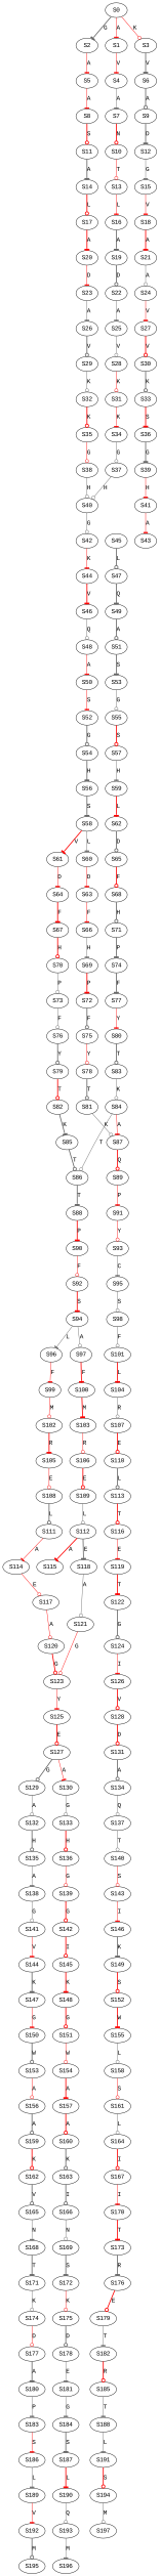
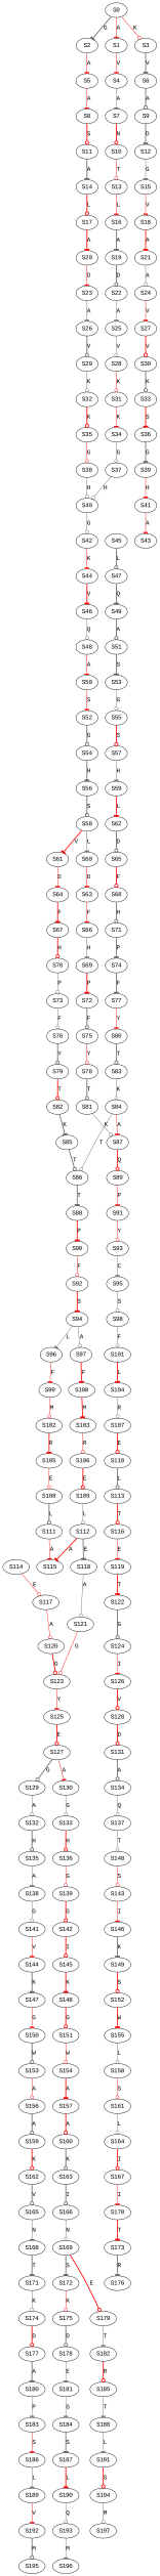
  strict digraph {
    fontname="Liberation Mono"
    node [fontname="Liberation Mono"]
    edge [arrowhead=odot color=red fontname="Liberation Mono" style=solid]
    S0
    S1
    S2
    S3
    S4
    S5
    S6
    S7
    S8
    S9
    S10
    S11
    S12
    S13
    S14
    S15
    S16
    S17
    S18
    S19
    S20
    S21
    S22
    S23
    S24
    S25
    S26
    S27
    S28
    S29
    S30
    S31
    S32
    S33
    S34
    S35
    S36
    S37
    S38
    S39
    S40
    S41
    S42
    S43
    S44
    S46
    S45
    S47
    S48
    S49
    S50
    S51
    S52
    S53
    S54
    S55
    S56
    S57
    S58
    S59
    S60
    S61
    S62
    S63
    S64
    S65
    S66
    S67
    S68
    S69
    S70
    S71
    S72
    S73
    S74
    S75
    S76
    S77
    S78
    S79
    S80
    S81
    S82
    S83
    S87
    S85
    S84
    S86
    S88
    S89
    S90
    S91
    S92
    S93
    S94
    S95
    S96
    S97
    S98
    S99
    S100
    S101
    S102
    S103
    S104
    S105
    S106
    S107
    S108
    S109
    S110
    S111
    S112
    S113
    S114
    S115
    S118
    S116
    S117
    S119
    S120
    S121
    S122
    S123
    S124
    S125
    S126
    S127
    S128
    S129
    S130
    S131
    S132
    S133
    S134
    S135
    S136
    S137
    S138
    S139
    S140
    S141
    S142
    S143
    S144
    S145
    S146
    S147
    S148
    S149
    S150
    S151
    S152
    S153
    S154
    S155
    S156
    S157
    S158
    S159
    S160
    S161
    S162
    S163
    S164
    S165
    S166
    S167
    S168
    S169
    S170
    S171
    S172
    S173
    S174
    S175
    S176
    S177
    S178
    S179
    S180
    S181
    S182
    S183
    S184
    S185
    S186
    S187
    S188
    S189
    S190
    S191
    S192
    S193
    S194
    S195
    S196
    S197
    S0 -> S1 [arrowhead=tee label=A]
    S0 -> S2 [arrowhead=tee color=gray40 label=G style=bold]
    S0 -> S3 [label=K]
    S1 -> S4 [arrowhead=tee label=V]
    S2 -> S5 [arrowhead=tee label=A]
    S3 -> S6 [arrowhead=tee color=gray40 label=V style=bold]
    S4 -> S7 [arrowhead=tee color=gray40 label=A]
    S5 -> S8 [arrowhead=tee label=A]
    S6 -> S9 [color=gray40 label=A style=bold]
    S7 -> S10 [label=N style=bold]
    S8 -> S11 [label=S style=bold]
    S9 -> S12 [arrowhead=tee color=gray40 label=D style=bold]
    S10 -> S13 [label=T]
    S11 -> S14 [arrowhead=tee color=gray40 label=A style=bold]
    S12 -> S15 [arrowhead=tee color=gray40 label=G]
    S13 -> S16 [arrowhead=tee label=L]
    S14 -> S17 [label=L style=bold]
    S15 -> S18 [arrowhead=tee label=V]
    S16 -> S19 [arrowhead=tee color=gray40 label=A style=bold]
    S17 -> S20 [arrowhead=tee label=A style=bold]
    S18 -> S21 [arrowhead=tee label=A style=bold]
    S19 -> S22 [color=gray40 label=D style=bold]
    S20 -> S23 [arrowhead=tee label=D]
    S21 -> S24 [color=gray40 label=A]
    S22 -> S25 [arrowhead=tee color=gray40 label=A]
    S23 -> S26 [arrowhead=tee color=gray40 label=A]
    S24 -> S27 [arrowhead=tee label=V]
    S25 -> S28 [color=gray40 label=V]
    S26 -> S29 [color=gray40 label=V style=bold]
    S27 -> S30 [label=V style=bold]
    S28 -> S31 [label=K]
    S29 -> S32 [color=gray40 label=K]
    S30 -> S33 [color=gray40 label=K style=bold]
    S31 -> S34 [arrowhead=tee label=K]
    S32 -> S35 [label=K style=bold]
    S33 -> S36 [arrowhead=tee label=S style=bold]
    S34 -> S37 [color=gray40 label=G]
    S35 -> S38 [label=G]
    S36 -> S39 [arrowhead=tee color=gray40 label=G style=bold]
    S37 -> S40 [color=gray40 label=H]
    S38 -> S40 [color=gray40 label=H]
    S39 -> S41 [arrowhead=tee label=H]
    S40 -> S42 [color=gray40 label=G]
    S41 -> S43 [arrowhead=tee label=A]
    S42 -> S44 [arrowhead=tee label=K]
    S44 -> S46 [arrowhead=tee label=V style=bold]
    S46 -> S48 [color=gray40 label=Q]
    S45 -> S47 [color=gray40 label=L style=bold]
    S47 -> S49 [arrowhead=tee color=gray40 label=Q style=bold]
    S48 -> S50 [arrowhead=tee label=A]
    S49 -> S51 [color=gray40 label=A style=bold]
    S50 -> S52 [arrowhead=tee label=S]
    S51 -> S53 [arrowhead=tee color=gray40 label=S style=bold]
    S52 -> S54 [color=gray40 label=G style=bold]
    S53 -> S55 [color=gray40 label=G]
    S54 -> S56 [arrowhead=tee color=gray40 label=H style=bold]
    S55 -> S57 [label=S style=bold]
-   S56 -> S58 [arrowhead=tee color=gray40 label=S style=bold]
+   S56 -> S58 [color=gray40 label=S style=bold]
    S57 -> S59 [arrowhead=tee color=gray40 label=H]
    S58 -> S60 [arrowhead=tee color=gray40 label=L]
    S58 -> S61 [arrowhead=tee label=V style=bold]
    S59 -> S62 [arrowhead=tee label=L style=bold]
    S60 -> S63 [arrowhead=tee label=D]
    S61 -> S64 [arrowhead=tee label=D]
    S62 -> S65 [color=gray40 label=D style=bold]
    S63 -> S66 [arrowhead=tee label=F]
    S64 -> S67 [arrowhead=tee label=F style=bold]
    S65 -> S68 [label=F style=bold]
    S66 -> S69 [arrowhead=tee color=gray40 label=H]
    S67 -> S70 [label=H style=bold]
    S68 -> S71 [color=gray40 label=H style=bold]
    S69 -> S72 [arrowhead=tee label=P style=bold]
    S70 -> S73 [color=gray40 label=P]
    S71 -> S74 [arrowhead=tee color=gray40 label=P style=bold]
    S72 -> S75 [color=gray40 label=F style=bold]
    S73 -> S76 [color=gray40 label=F]
    S74 -> S77 [arrowhead=tee color=gray40 label=F style=bold]
    S75 -> S78 [label=Y]
    S76 -> S79 [color=gray40 label=Y style=bold]
    S77 -> S80 [arrowhead=tee label=Y]
    S78 -> S81 [color=gray40 label=T style=bold]
    S79 -> S82 [label=T style=bold]
    S80 -> S83 [color=gray40 label=T style=bold]
    S81 -> S87 [color=gray40 label=K]
    S82 -> S85 [arrowhead=tee color=gray40 label=K style=bold]
    S83 -> S84 [color=gray40 label=K]
    S87 -> S89 [label=Q style=bold]
    S85 -> S86 [color=gray40 label=T style=bold]
    S84 -> S87 [arrowhead=tee label=A]
    S84 -> S86 [color=gray40 label=T]
    S86 -> S88 [arrowhead=tee color=gray40 label=T style=bold]
    S88 -> S90 [arrowhead=tee label=P style=bold]
    S89 -> S91 [arrowhead=tee label=P]
    S90 -> S92 [label=F]
    S91 -> S93 [label=Y]
    S92 -> S94 [arrowhead=tee label=S style=bold]
    S93 -> S95 [arrowhead=tee color=gray40 label=C]
    S94 -> S96 [arrowhead=tee color=gray40 label=L]
    S94 -> S97 [color=gray40 label=A]
    S95 -> S98 [color=gray40 label=S]
    S96 -> S99 [arrowhead=tee label=F]
    S97 -> S100 [arrowhead=tee label=F style=bold]
    S98 -> S101 [color=gray40 label=F]
    S99 -> S102 [label=M]
    S100 -> S103 [arrowhead=tee label=M style=bold]
    S101 -> S104 [arrowhead=tee label=L style=bold]
    S102 -> S105 [arrowhead=tee label=R style=bold]
    S103 -> S106 [label=R]
    S104 -> S107 [color=gray40 label=R]
    S105 -> S108 [label=E]
    S106 -> S109 [label=E style=bold]
    S107 -> S110 [label=E style=bold]
    S108 -> S111 [color=gray40 label=L style=bold]
    S109 -> S112 [color=gray40 label=L]
    S110 -> S113 [color=gray40 label=L style=bold]
-   S111 -> S114 [arrowhead=tee label=A]
+   S111 -> S115 [arrowhead=tee label=A]
    S112 -> S115 [arrowhead=tee label=A style=bold]
    S112 -> S118 [arrowhead=tee color=gray40 label=E style=bold]
    S113 -> S116 [label=T style=bold]
    S114 -> S117 [label=E]
    S118 -> S121 [color=gray40 label=A]
    S116 -> S119 [arrowhead=tee label=E]
    S117 -> S120 [label=A]
    S119 -> S122 [arrowhead=tee label=T style=bold]
    S120 -> S123 [label=G style=bold]
    S121 -> S123 [label=G]
    S122 -> S124 [color=gray40 label=G style=bold]
    S123 -> S125 [arrowhead=tee label=Y]
    S124 -> S126 [arrowhead=tee label=I]
    S125 -> S127 [label=E style=bold]
    S126 -> S128 [label=V style=bold]
    S127 -> S129 [color=gray40 label=G style=bold]
    S127 -> S130 [arrowhead=tee label=A]
    S128 -> S131 [label=D style=bold]
    S129 -> S132 [color=gray40 label=A]
    S130 -> S133 [color=gray40 label=G]
    S131 -> S134 [color=gray40 label=A style=bold]
    S132 -> S135 [color=gray40 label=H style=bold]
    S133 -> S136 [label=H style=bold]
    S134 -> S137 [color=gray40 label=Q]
    S135 -> S138 [arrowhead=tee color=gray40 label=A]
    S136 -> S139 [label=G]
    S137 -> S140 [color=gray40 label=T]
    S138 -> S141 [color=gray40 label=G]
    S139 -> S142 [label=G style=bold]
    S140 -> S143 [label=S]
    S141 -> S144 [arrowhead=tee label=V]
    S142 -> S145 [label=I style=bold]
    S143 -> S146 [arrowhead=tee label=I]
    S144 -> S147 [arrowhead=tee color=gray40 label=K style=bold]
    S145 -> S148 [arrowhead=tee label=K style=bold]
    S146 -> S149 [arrowhead=tee color=gray40 label=K style=bold]
    S147 -> S150 [arrowhead=tee label=G]
    S148 -> S151 [label=G style=bold]
    S149 -> S152 [label=S style=bold]
    S150 -> S153 [color=gray40 label=W style=bold]
    S151 -> S154 [label=W]
    S152 -> S155 [arrowhead=tee label=W style=bold]
    S153 -> S156 [label=A]
    S154 -> S157 [arrowhead=tee label=A style=bold]
    S155 -> S158 [color=gray40 label=L]
    S156 -> S159 [color=gray40 label=A style=bold]
    S157 -> S160 [label=A style=bold]
    S158 -> S161 [label=S]
    S159 -> S162 [label=K style=bold]
    S160 -> S163 [color=gray40 label=K style=bold]
    S161 -> S164 [color=gray40 label=L]
    S162 -> S165 [color=gray40 label=V style=bold]
    S163 -> S166 [color=gray40 label=I style=bold]
    S164 -> S167 [label=I style=bold]
    S165 -> S168 [arrowhead=tee color=gray40 label=N]
    S166 -> S169 [color=gray40 label=N]
    S167 -> S170 [arrowhead=tee label=I]
    S168 -> S171 [arrowhead=tee color=gray40 label=T style=bold]
    S169 -> S172 [arrowhead=tee color=gray40 label=S style=bold]
    S170 -> S173 [arrowhead=tee label=T style=bold]
    S171 -> S174 [color=gray40 label=K]
    S172 -> S175 [label=K]
    S173 -> S176 [arrowhead=tee color=gray40 label=R style=bold]
-   S174 -> S177 [label=D]
+   S174 -> S177 [label=D style=bold]
    S175 -> S178 [color=gray40 label=D style=bold]
-   S176 -> S179 [label=E style=bold]
+   S169 -> S179 [label=E style=bold]
    S177 -> S180 [arrowhead=tee color=gray40 label=A style=bold]
    S178 -> S181 [arrowhead=tee color=gray40 label=E]
    S179 -> S182 [arrowhead=tee color=gray40 label=T]
    S180 -> S183 [arrowhead=tee color=gray40 label=P]
    S181 -> S184 [arrowhead=tee color=gray40 label=G]
    S182 -> S185 [label=R style=bold]
    S183 -> S186 [arrowhead=tee label=S]
    S184 -> S187 [arrowhead=tee color=gray40 label=S style=bold]
    S185 -> S188 [arrowhead=tee color=gray40 label=T]
    S186 -> S189 [arrowhead=tee color=gray40 label=L]
    S187 -> S190 [arrowhead=tee label=L style=bold]
    S188 -> S191 [arrowhead=tee color=gray40 label=L]
    S189 -> S192 [arrowhead=tee label=V]
    S190 -> S193 [color=gray40 label=Q]
    S191 -> S194 [label=S style=bold]
    S192 -> S195 [color=gray40 label=M style=bold]
    S193 -> S196 [arrowhead=tee color=gray40 label=M]
    S194 -> S197 [color=gray40 label=M]
  }
